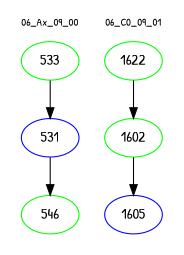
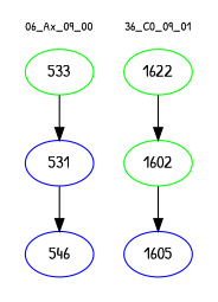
  digraph {
    fontname="Patrick Hand"
    node [color=green fontname="Patrick Hand"]
    edge [color=black fontname="Patrick Hand"]
    n1 [label=533]
    n2 [color=blue label=531]
-   n3 [label=546]
+   n3 [color=blue label=546]
    n4 [label=1622]
    n5 [label=1602]
    n6 [color=blue label=1605]
    subgraph cluster_1 {
      color=white
      fontsize=10
      label="06_Ax_09_00"
      n1
      n2
      n3
    }
    subgraph cluster_2 {
      color=white
      fontsize=10
-     label="06_C0_09_01"
+     label="36_C0_09_01"
      n4
      n5
      n6
    }
    n1 -> n2
    n2 -> n3
    n4 -> n5
    n5 -> n6
  }
